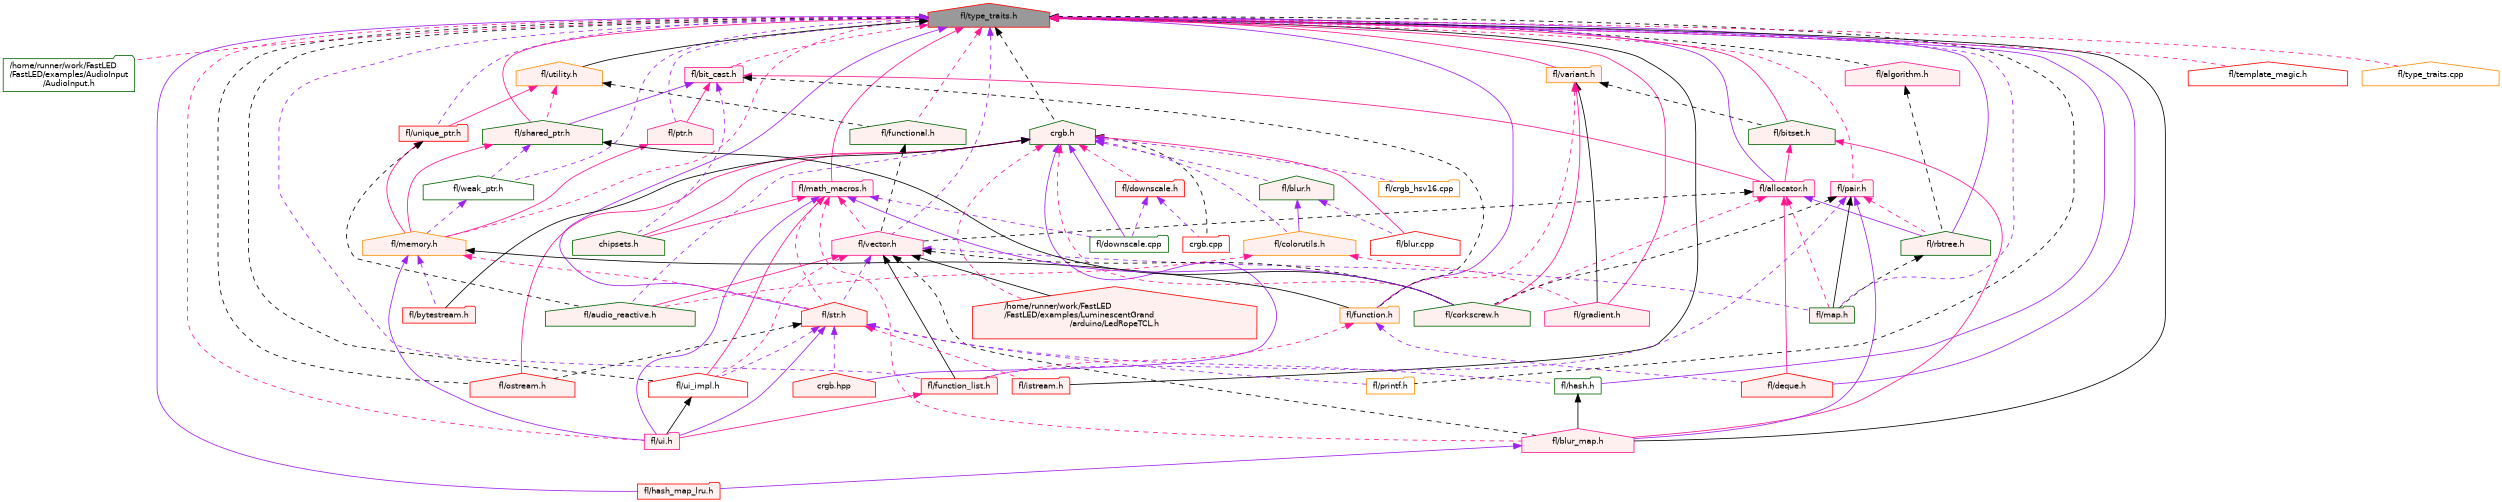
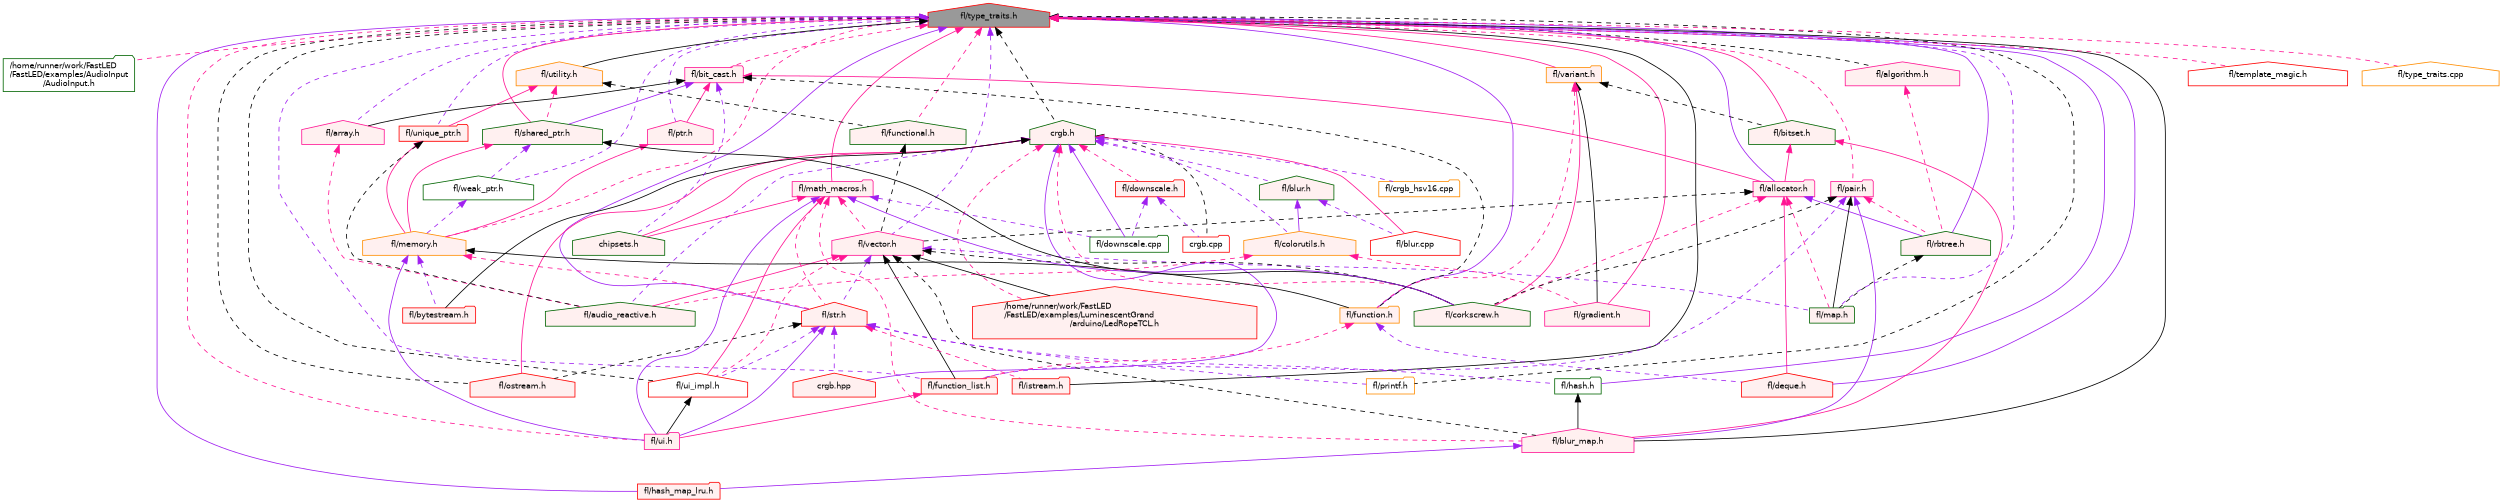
  digraph {
    node [color=red fillcolor="#FFF0F0" fontname=Helvetica fontsize=10 shape=house style=filled]
    edge [color=deeppink dir=back fontname=Helvetica fontsize=10 labelfontname=Helvetica labelfontsize=10 style=dashed]
    n1 [fillcolor=grey60 fontcolor=black height=0.2 label="fl/type_traits.h" width=0.4]
    n2 [color=darkgreen fillcolor=white height=0.2 label="/home/runner/work/FastLED\l/FastLED/examples/AudioInput\l/AudioInput.h" shape=folder width=0.4]
    n3 [color=darkgreen height=0.2 label="crgb.h" width=0.4]
    n4 [color=deeppink height=0.2 label="fl/gradient.h" width=0.4]
    n5 [height=0.2 label="fl/ostream.h" width=0.4]
    n6 [color=deeppink height=0.2 label="fl/algorithm.h" width=0.4]
    n7 [color=darkgreen height=0.2 label="fl/rbtree.h" width=0.4]
    n8 [color=darkgreen height=0.2 label="fl/map.h" shape=folder width=0.4]
    n9 [color=deeppink height=0.2 label="fl/allocator.h" shape=folder width=0.4]
    n10 [height=0.2 label="fl/deque.h" width=0.4]
    n11 [color=deeppink height=0.2 label="fl/vector.h" width=0.4]
    n12 [height=0.2 label="fl/function_list.h" shape=folder width=0.4]
    n13 [color=deeppink height=0.2 label="fl/ui.h" shape=folder width=0.4]
    n14 [color=deeppink height=0.2 label="fl/blur_map.h" width=0.4]
    n15 [height=0.2 label="fl/hash_map_lru.h" shape=folder width=0.4]
    n16 [height=0.2 label="fl/str.h" width=0.4]
    n17 [color=darkgreen fillcolor=white height=0.2 label="fl/hash.h" shape=folder width=0.4]
    n18 [height=0.2 label="fl/istream.h" shape=folder width=0.4]
    n19 [color=darkorange fillcolor=white height=0.2 label="fl/printf.h" shape=folder width=0.4]
    n20 [fillcolor=white height=0.2 label="fl/ui_impl.h" width=0.4]
+   n21 [color=deeppink height=0.2 label="fl/array.h" width=0.4]
    n22 [color=deeppink height=0.2 label="fl/bit_cast.h" shape=folder width=0.4]
    n23 [color=darkorange height=0.2 label="fl/function.h" shape=folder width=0.4]
    n24 [color=deeppink height=0.2 label="fl/ptr.h" width=0.4]
    n25 [color=darkorange height=0.2 label="fl/memory.h" width=0.4]
    n26 [color=darkgreen height=0.2 label="fl/shared_ptr.h" width=0.4]
    n27 [color=darkgreen fillcolor=white height=0.2 label="fl/weak_ptr.h" width=0.4]
    n28 [color=darkorange height=0.2 label="fl/variant.h" shape=folder width=0.4]
    n29 [color=darkgreen height=0.2 label="fl/bitset.h" width=0.4]
    n30 [color=darkgreen height=0.2 label="fl/functional.h" width=0.4]
    n31 [color=deeppink height=0.2 label="fl/math_macros.h" shape=folder width=0.4]
    n32 [color=deeppink height=0.2 label="fl/pair.h" shape=folder width=0.4]
    n33 [fillcolor=white height=0.2 label="fl/template_magic.h" width=0.4]
    n34 [color=darkorange fillcolor=white height=0.2 label="fl/type_traits.cpp" width=0.4]
    n35 [height=0.2 label="fl/unique_ptr.h" shape=folder width=0.4]
    n36 [color=darkorange height=0.2 label="fl/utility.h" width=0.4]
    n37 [height=0.2 label="/home/runner/work/FastLED\l/FastLED/examples/LuminescentGrand\l/arduino/LedRopeTCL.h" width=0.4]
    n38 [color=darkgreen height=0.2 label="chipsets.h" width=0.4]
    n39 [fillcolor=white height=0.2 label="crgb.cpp" shape=folder width=0.4]
    n40 [height=0.2 label="crgb.hpp" width=0.4]
    n41 [color=darkgreen height=0.2 label="fl/audio_reactive.h" width=0.4]
    n42 [fillcolor=white height=0.2 label="fl/blur.cpp" width=0.4]
    n43 [color=darkgreen height=0.2 label="fl/blur.h" width=0.4]
    n44 [color=darkorange height=0.2 label="fl/colorutils.h" width=0.4]
    n45 [height=0.2 label="fl/bytestream.h" shape=folder width=0.4]
    n46 [color=darkgreen height=0.2 label="fl/corkscrew.h" width=0.4]
    n47 [color=darkorange fillcolor=white height=0.2 label="fl/crgb_hsv16.cpp" shape=folder width=0.4]
    n48 [color=darkgreen fillcolor=white height=0.2 label="fl/downscale.cpp" shape=folder width=0.4]
    n49 [height=0.2 label="fl/downscale.h" shape=folder width=0.4]
    n1 -> n2
    n1 -> n3 [color=black]
    n1 -> n4 [style=solid]
    n1 -> n5 [color=black]
    n1 -> n6 [color=black]
    n1 -> n7 [color=purple style=solid]
    n1 -> n8 [color=purple]
    n1 -> n9 [color=purple style=solid]
    n1 -> n10 [color=purple style=solid]
    n1 -> n11 [color=purple]
    n1 -> n12 [color=purple]
    n1 -> n13
    n1 -> n14 [color=black style=solid]
    n1 -> n15 [color=purple style=solid]
    n1 -> n16 [color=purple style=solid]
    n1 -> n17 [color=purple style=solid]
    n1 -> n18 [color=black style=solid]
    n1 -> n19 [color=black]
    n1 -> n20 [color=black]
+   n1 -> n21 [color=purple]
    n1 -> n22
    n1 -> n23 [color=purple style=solid]
    n1 -> n24 [color=purple]
    n1 -> n25
    n1 -> n26 [style=solid]
    n1 -> n27 [color=purple]
    n1 -> n28 [style=solid]
    n1 -> n29 [style=solid]
    n1 -> n30
    n1 -> n31 [style=solid]
    n1 -> n32
    n1 -> n33
    n1 -> n34
    n1 -> n35 [color=purple]
    n1 -> n36 [color=black style=solid]
    n3 -> n5 [style=solid]
    n3 -> n37
    n3 -> n38 [style=solid]
    n3 -> n39 [color=black]
    n3 -> n40 [color=purple style=solid]
    n3 -> n41 [color=purple]
    n3 -> n42 [style=solid]
    n3 -> n43 [color=purple]
    n3 -> n44 [color=purple]
    n3 -> n45 [color=black style=solid]
    n3 -> n46
    n3 -> n47 [color=purple]
    n3 -> n48 [color=purple style=solid]
    n3 -> n49
-   n6 -> n7 [color=black]
+   n6 -> n7
    n7 -> n8 [color=black]
    n9 -> n7 [color=purple style=solid]
    n9 -> n8
    n9 -> n10 [style=solid]
    n9 -> n11 [color=black]
    n9 -> n46
    n11 -> n8 [color=purple]
    n11 -> n12 [color=black style=solid]
    n11 -> n14 [color=black]
    n11 -> n16 [color=purple]
    n11 -> n20
    n11 -> n37 [color=black style=solid]
    n11 -> n41 [style=solid]
    n11 -> n46 [color=black]
    n12 -> n13 [style=solid]
    n14 -> n15 [color=purple style=solid]
    n16 -> n5 [color=black]
    n16 -> n13 [color=purple style=solid]
    n16 -> n17 [color=purple]
    n16 -> n18
    n16 -> n19 [color=purple]
    n16 -> n20 [color=purple]
    n16 -> n40 [color=purple]
    n17 -> n14 [color=black style=solid]
    n20 -> n13 [color=black style=solid]
+   n21 -> n41
    n22 -> n9 [style=solid]
+   n22 -> n21 [color=black style=solid]
    n22 -> n23 [color=black]
    n22 -> n24 [style=solid]
    n22 -> n26 [color=purple style=solid]
    n22 -> n38 [color=purple]
    n23 -> n10 [color=purple]
    n23 -> n12
    n24 -> n25 [style=solid]
    n25 -> n13 [color=purple style=solid]
    n25 -> n16
    n25 -> n23 [color=black style=solid]
    n25 -> n45 [color=purple]
    n26 -> n25 [style=solid]
    n26 -> n27 [color=purple]
    n26 -> n46 [color=black style=solid]
    n27 -> n25 [color=purple]
    n28 -> n4 [color=black style=solid]
    n28 -> n23
    n28 -> n29 [color=black]
    n28 -> n46 [style=solid]
    n29 -> n9 [style=solid]
    n29 -> n14 [style=solid]
    n30 -> n11 [color=black]
    n31 -> n11
    n31 -> n13 [color=purple style=solid]
    n31 -> n14
    n31 -> n16
    n31 -> n20 [style=solid]
    n31 -> n38 [style=solid]
    n31 -> n46 [color=purple style=solid]
    n31 -> n48 [color=purple]
    n32 -> n7
    n32 -> n8 [color=black style=solid]
    n32 -> n12 [color=purple]
    n32 -> n14 [color=purple style=solid]
    n32 -> n46 [color=black]
    n35 -> n25 [style=solid]
    n35 -> n41 [color=black]
    n36 -> n26
    n36 -> n30 [color=black]
    n36 -> n35 [style=solid]
    n43 -> n42 [color=purple]
    n43 -> n44 [color=purple style=solid]
    n44 -> n4
    n44 -> n41
    n49 -> n39 [color=purple]
    n49 -> n48 [color=purple]
  }
